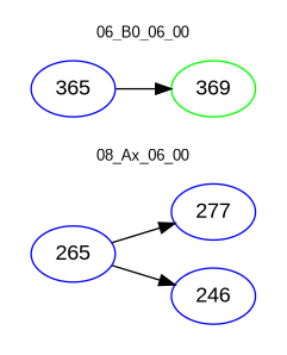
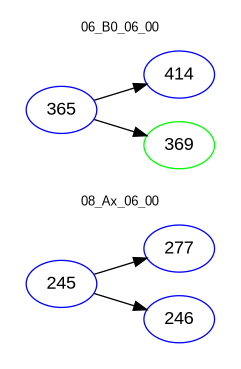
  digraph {
    fontname="Liberation Sans"
    rankdir=LR
    node [color=blue fontname="Liberation Sans"]
    edge [color=black fontname="Liberation Sans"]
-   n1 [label=265]
+   n1 [label=245]
    n2 [label=246]
    n3 [label=277]
    n4 [label=365]
    n5 [color=green label=369]
+   n6 [label=414]
    subgraph cluster_1 {
      color=white
      fontsize=10
      label="08_Ax_06_00"
      n1
      n2
      n3
    }
    subgraph cluster_2 {
      color=white
      fontsize=10
      label="06_B0_06_00"
      n4
      n5
+     n6
    }
    n1 -> n2
    n1 -> n3
    n4 -> n5
+   n4 -> n6
  }
